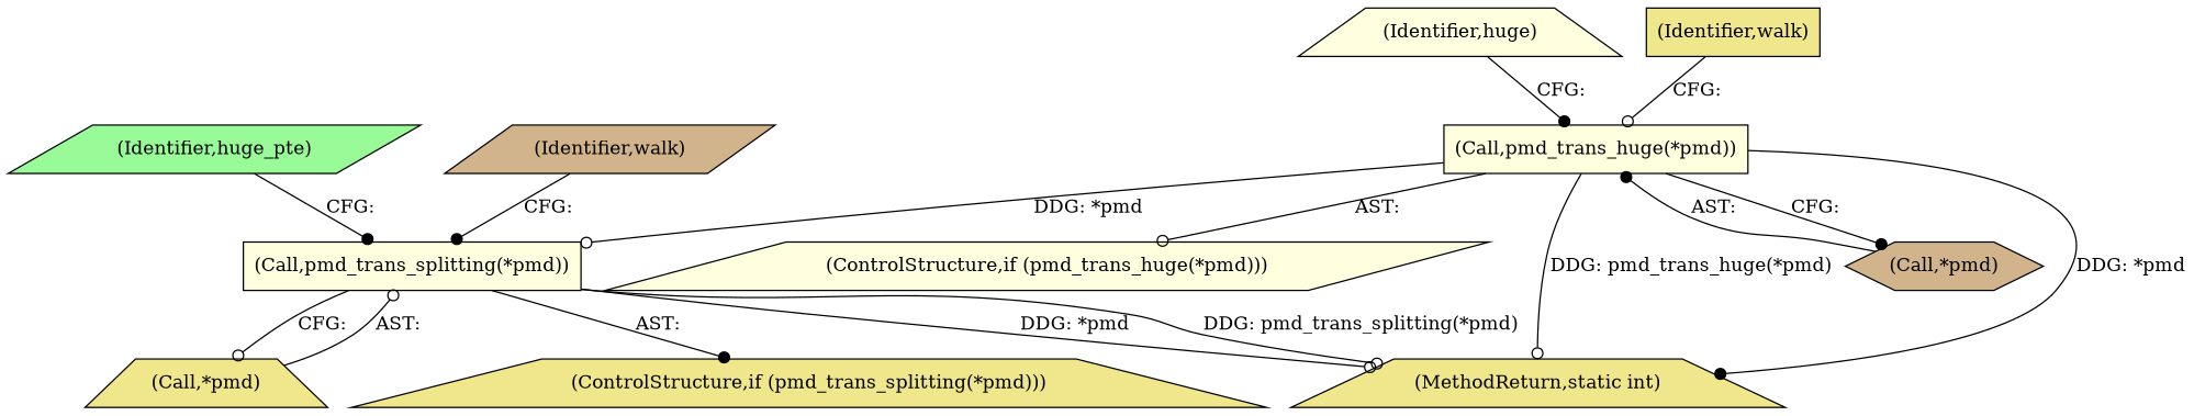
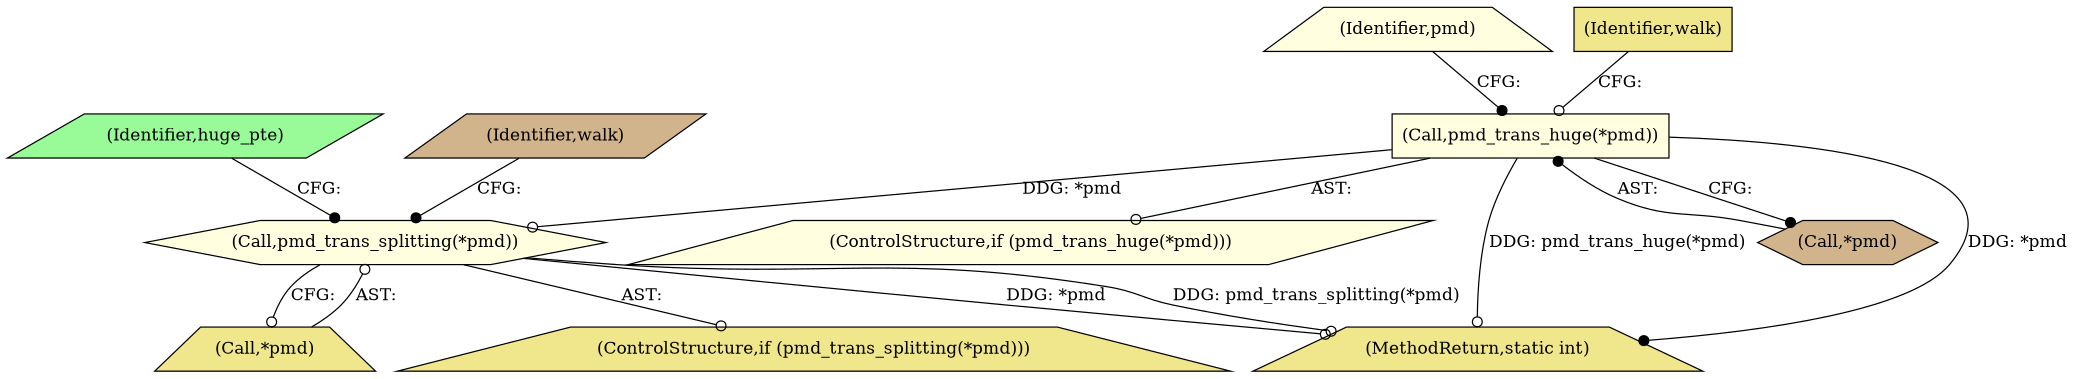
  digraph {
    node [fillcolor=lightyellow shape=trapezium style=filled]
    edge [arrowhead=odot]
    n1 [label="(Call,pmd_trans_huge(*pmd))" shape=box]
-   n2 [label="(Call,pmd_trans_splitting(*pmd))" shape=box]
+   n2 [label="(Call,pmd_trans_splitting(*pmd))" shape=hexagon]
    n3 [fillcolor=tan label="(Call,*pmd)" shape=hexagon]
    n4 [label="(ControlStructure,if (pmd_trans_huge(*pmd)))" shape=parallelogram]
    n5 [fillcolor=khaki label="(MethodReturn,static int)"]
    n6 [fillcolor=khaki label="(Call,*pmd)"]
    n7 [fillcolor=khaki label="(ControlStructure,if (pmd_trans_splitting(*pmd)))"]
    n8 [fillcolor=palegreen label="(Identifier,huge_pte)" shape=parallelogram]
-   n9 [label="(Identifier,huge)"]
+   n9 [label="(Identifier,pmd)"]
    n10 [fillcolor=tan label="(Identifier,walk)" shape=parallelogram]
    n11 [fillcolor=khaki label="(Identifier,walk)" shape=box]
    n1 -> n2 [label="DDG: *pmd"]
    n1 -> n3 [arrowhead=dot label="CFG: "]
    n1 -> n4 [label="AST: "]
    n1 -> n5 [label="DDG: pmd_trans_huge(*pmd)"]
    n1 -> n5 [arrowhead=dot label="DDG: *pmd"]
    n2 -> n5 [label="DDG: *pmd"]
    n2 -> n5 [label="DDG: pmd_trans_splitting(*pmd)"]
    n2 -> n6 [label="CFG: "]
-   n2 -> n7 [arrowhead=dot label="AST: "]
+   n2 -> n7 [label="AST: "]
    n3 -> n1 [arrowhead=dot label="AST: "]
    n6 -> n2 [label="AST: "]
    n8 -> n2 [arrowhead=dot label="CFG: "]
    n9 -> n1 [arrowhead=dot label="CFG: "]
    n10 -> n2 [arrowhead=dot label="CFG: "]
    n11 -> n1 [label="CFG: "]
  }
